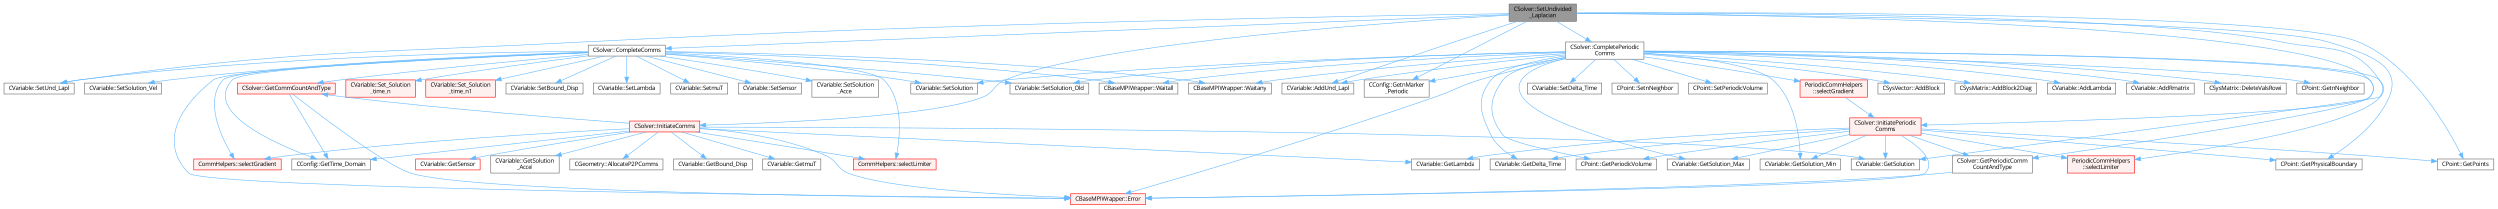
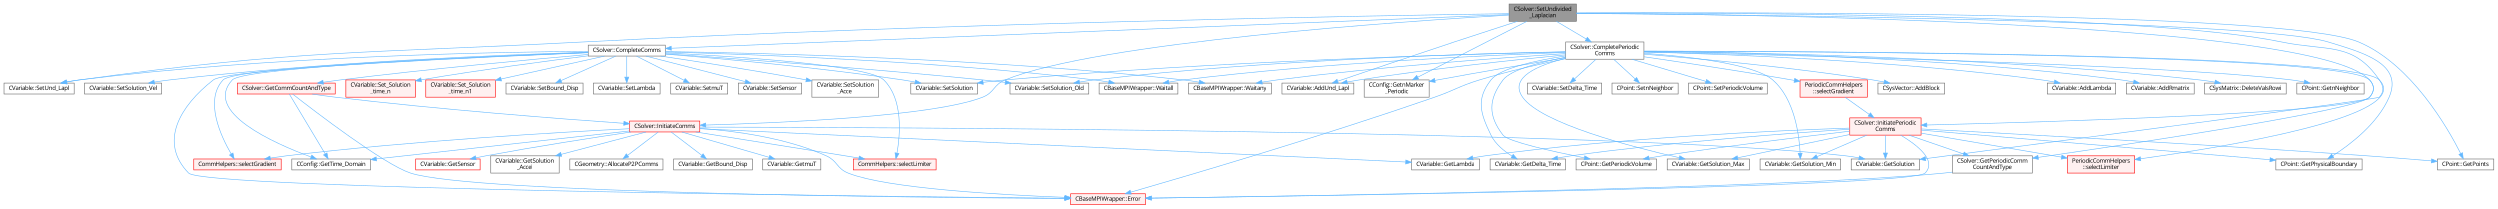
  digraph {
    fontname="Open Sans"
    rankdir=TB
    node [color=grey40 fillcolor=white fontname="Open Sans" fontsize=10 shape=box style=filled]
    edge [color=steelblue1 fontname="Open Sans" fontsize=10 labelfontname=Helvetica labelfontsize=10 style=solid]
    n1 [color=gray40 fillcolor=grey60 fontcolor=black height=0.2 label="CSolver::SetUndivided\l_Laplacian" width=0.4]
    n2 [height=0.2 label="CVariable::AddUnd_Lapl" width=0.4]
    n3 [height=0.2 label="CSolver::CompleteComms" width=0.4]
    n4 [height=0.2 label="CVariable::SetUnd_Lapl" width=0.4]
    n5 [height=0.2 label="CSolver::CompletePeriodic\lComms" width=0.4]
    n6 [height=0.2 label="CConfig::GetnMarker\l_Periodic" width=0.4]
    n7 [height=0.2 label="CPoint::GetPhysicalBoundary" width=0.4]
    n8 [height=0.2 label="CPoint::GetPoints" width=0.4]
    n9 [height=0.2 label="CVariable::GetSolution" width=0.4]
    n10 [color=red fillcolor="#FFF0F0" height=0.2 label="CSolver::InitiateComms" width=0.4]
    n11 [color=red fillcolor="#FFF0F0" height=0.2 label="CSolver::InitiatePeriodic\lComms" width=0.4]
    n12 [color=red fillcolor="#FFF0F0" height=0.2 label="CBaseMPIWrapper::Error" width=0.4]
    n13 [color=red fillcolor="#FFF0F0" height=0.2 label="CSolver::GetCommCountAndType" width=0.4]
    n14 [height=0.2 label="CConfig::GetTime_Domain" width=0.4]
    n15 [color=red fillcolor="#FFF0F0" height=0.2 label="CommHelpers::selectGradient" width=0.4]
    n16 [color=red fillcolor="#FFF0F0" height=0.2 label="CommHelpers::selectLimiter" width=0.4]
    n17 [color=red fillcolor="#FFF0F0" height=0.2 label="CVariable::Set_Solution\l_time_n" width=0.4]
    n18 [color=red fillcolor="#FFF0F0" height=0.2 label="CVariable::Set_Solution\l_time_n1" width=0.4]
    n19 [height=0.2 label="CVariable::SetBound_Disp" width=0.4]
    n20 [height=0.2 label="CVariable::SetLambda" width=0.4]
    n21 [height=0.2 label="CVariable::SetmuT" width=0.4]
    n22 [height=0.2 label="CVariable::SetSensor" width=0.4]
    n23 [height=0.2 label="CVariable::SetSolution" width=0.4]
    n24 [height=0.2 label="CVariable::SetSolution\l_Accel" width=0.4]
    n25 [height=0.2 label="CVariable::SetSolution_Old" width=0.4]
    n26 [height=0.2 label="CVariable::SetSolution_Vel" width=0.4]
    n27 [height=0.2 label="CBaseMPIWrapper::Waitall" width=0.4]
    n28 [height=0.2 label="CBaseMPIWrapper::Waitany" width=0.4]
    n29 [height=0.2 label="CSysVector::AddBlock" width=0.4]
-   n30 [height=0.2 label="CSysMatrix::AddBlock2Diag" width=0.4]
    n31 [height=0.2 label="CVariable::AddLambda" width=0.4]
    n32 [height=0.2 label="CVariable::AddRmatrix" width=0.4]
    n33 [height=0.2 label="CSysMatrix::DeleteValsRowi" width=0.4]
    n34 [height=0.2 label="CVariable::GetDelta_Time" width=0.4]
    n35 [height=0.2 label="CPoint::GetnNeighbor" width=0.4]
    n36 [height=0.2 label="CSolver::GetPeriodicComm\lCountAndType" width=0.4]
    n37 [height=0.2 label="CPoint::GetPeriodicVolume" width=0.4]
    n38 [height=0.2 label="CVariable::GetSolution_Max" width=0.4]
    n39 [height=0.2 label="CVariable::GetSolution_Min" width=0.4]
    n40 [color=red fillcolor="#FFF0F0" height=0.2 label="PeriodicCommHelpers\l::selectGradient" width=0.4]
    n41 [color=red fillcolor="#FFF0F0" height=0.2 label="PeriodicCommHelpers\l::selectLimiter" width=0.4]
    n42 [height=0.2 label="CVariable::SetDelta_Time" width=0.4]
    n43 [height=0.2 label="CPoint::SetnNeighbor" width=0.4]
    n44 [height=0.2 label="CPoint::SetPeriodicVolume" width=0.4]
    n45 [height=0.2 label="CGeometry::AllocateP2PComms" width=0.4]
    n46 [height=0.2 label="CVariable::GetBound_Disp" width=0.4]
    n47 [height=0.2 label="CVariable::GetLambda" width=0.4]
    n48 [height=0.2 label="CVariable::GetmuT" width=0.4]
    n49 [color=red height=0.2 label="CVariable::GetSensor" width=0.4]
    n50 [height=0.2 label="CVariable::GetSolution\l_Accel" width=0.4]
    n1 -> n2
    n1 -> n3
    n1 -> n4
    n1 -> n5
    n1 -> n6
    n1 -> n7
    n1 -> n8
    n1 -> n9
    n1 -> n10
    n1 -> n11
    n3 -> n4
    n3 -> n12
    n3 -> n13
    n3 -> n14
    n3 -> n15
    n3 -> n16
    n3 -> n17
    n3 -> n18
    n3 -> n19
    n3 -> n20
    n3 -> n21
    n3 -> n22
    n3 -> n23
    n3 -> n24
    n3 -> n25
    n3 -> n26
    n3 -> n27
    n3 -> n28
    n5 -> n2
    n5 -> n6
    n5 -> n12
    n5 -> n23
    n5 -> n25
    n5 -> n27
    n5 -> n28
    n5 -> n29
-   n5 -> n30
    n5 -> n31
    n5 -> n32
    n5 -> n33
    n5 -> n34
    n5 -> n35
    n5 -> n36
    n5 -> n37
    n5 -> n38
    n5 -> n39
    n5 -> n40
    n5 -> n41
    n5 -> n42
    n5 -> n43
    n5 -> n44
    n10 -> n9
    n10 -> n12
-   n10 -> n13
+   n13 -> n10
    n10 -> n14
    n10 -> n15
    n10 -> n16
    n10 -> n45
    n10 -> n46
    n10 -> n47
    n10 -> n48
    n10 -> n49
    n10 -> n50
    n11 -> n7
    n11 -> n8
    n11 -> n9
    n11 -> n12
    n11 -> n34
    n11 -> n36
    n11 -> n37
    n11 -> n38
    n11 -> n39
    n11 -> n41
    n11 -> n47
    n13 -> n12
    n13 -> n14
    n36 -> n12
    n40 -> n11
  }
